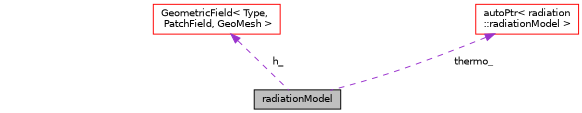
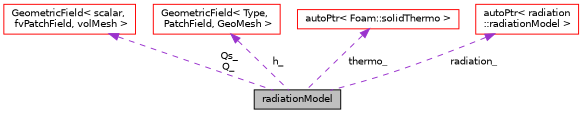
  digraph {
    rankdir=TB
    node [color=red fontname=Helvetica fontsize=10 shape=record]
    edge [color=darkorchid3 dir=back fontname=Helvetica fontsize=10 labelfontname=Helvetica labelfontsize=10 style=dashed]
    n1 [color=black fillcolor=grey75 fontcolor=black height=0.2 label=radiationModel style=filled width=0.4]
+   n2 [height=0.2 label="GeometricField\< scalar,\l fvPatchField, volMesh \>" width=0.4]
    n3 [height=0.2 label="GeometricField\< Type,\l PatchField, GeoMesh \>" width=0.4]
+   n4 [height=0.2 label="autoPtr\< Foam::solidThermo \>" width=0.4]
    n5 [height=0.2 label="autoPtr\< radiation\l::radiationModel \>" width=0.4]
+   n2 -> n1 [label=" Qs_\nQ_"]
    n3 -> n1 [label=" h_"]
-   n5 -> n1 [label=" thermo_"]
+   n4 -> n1 [label=" thermo_"]
+   n5 -> n1 [label=" radiation_"]
  }
